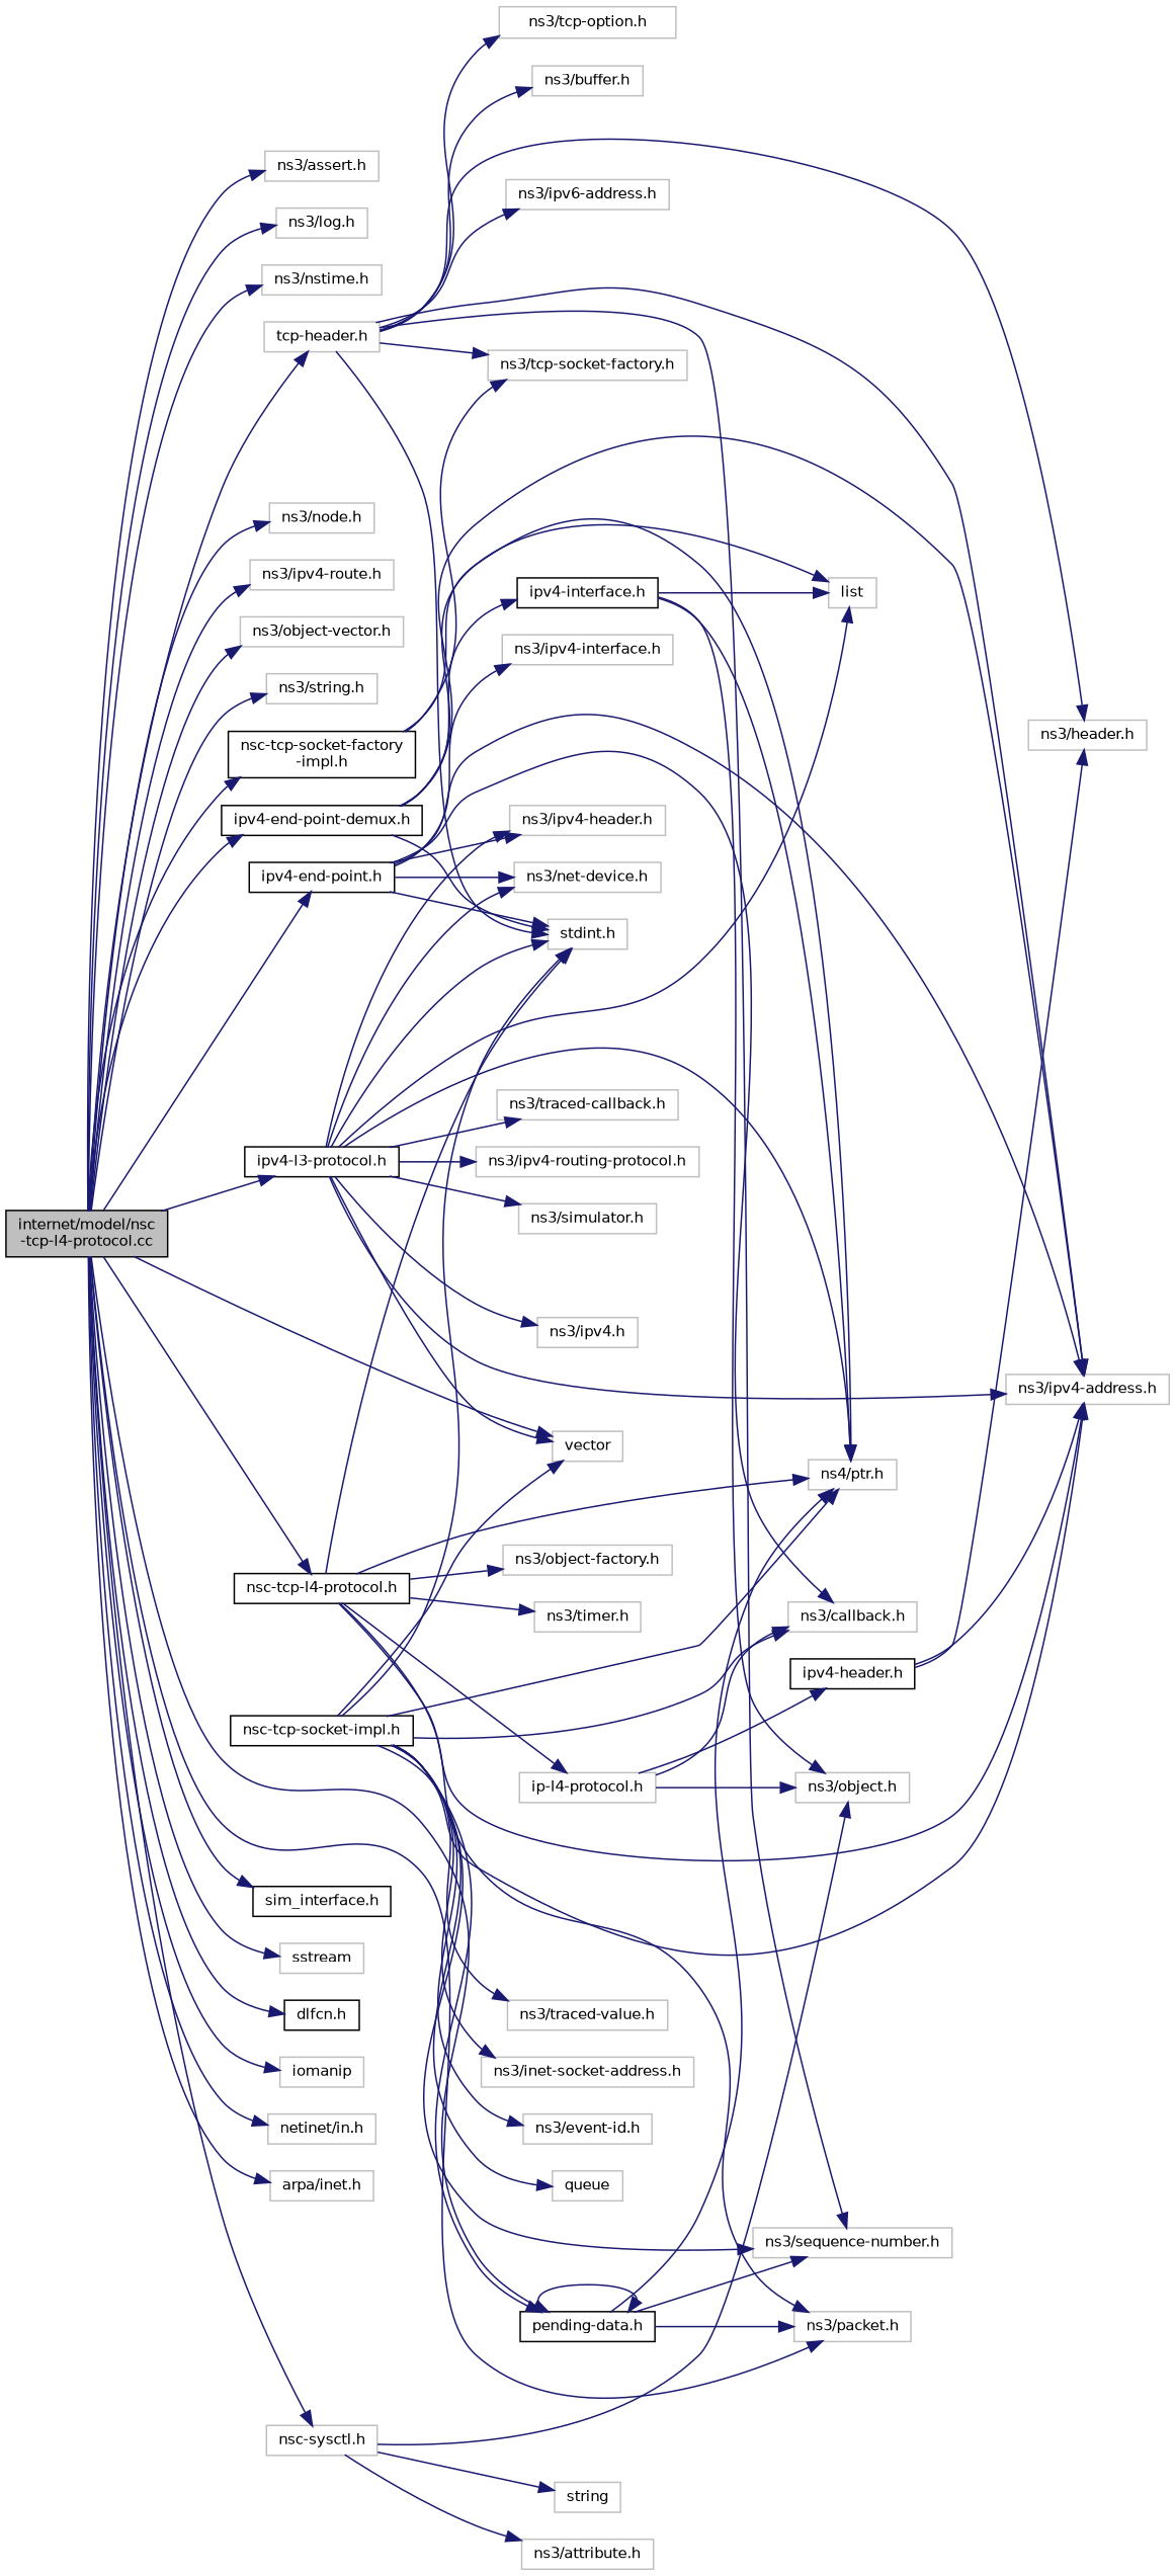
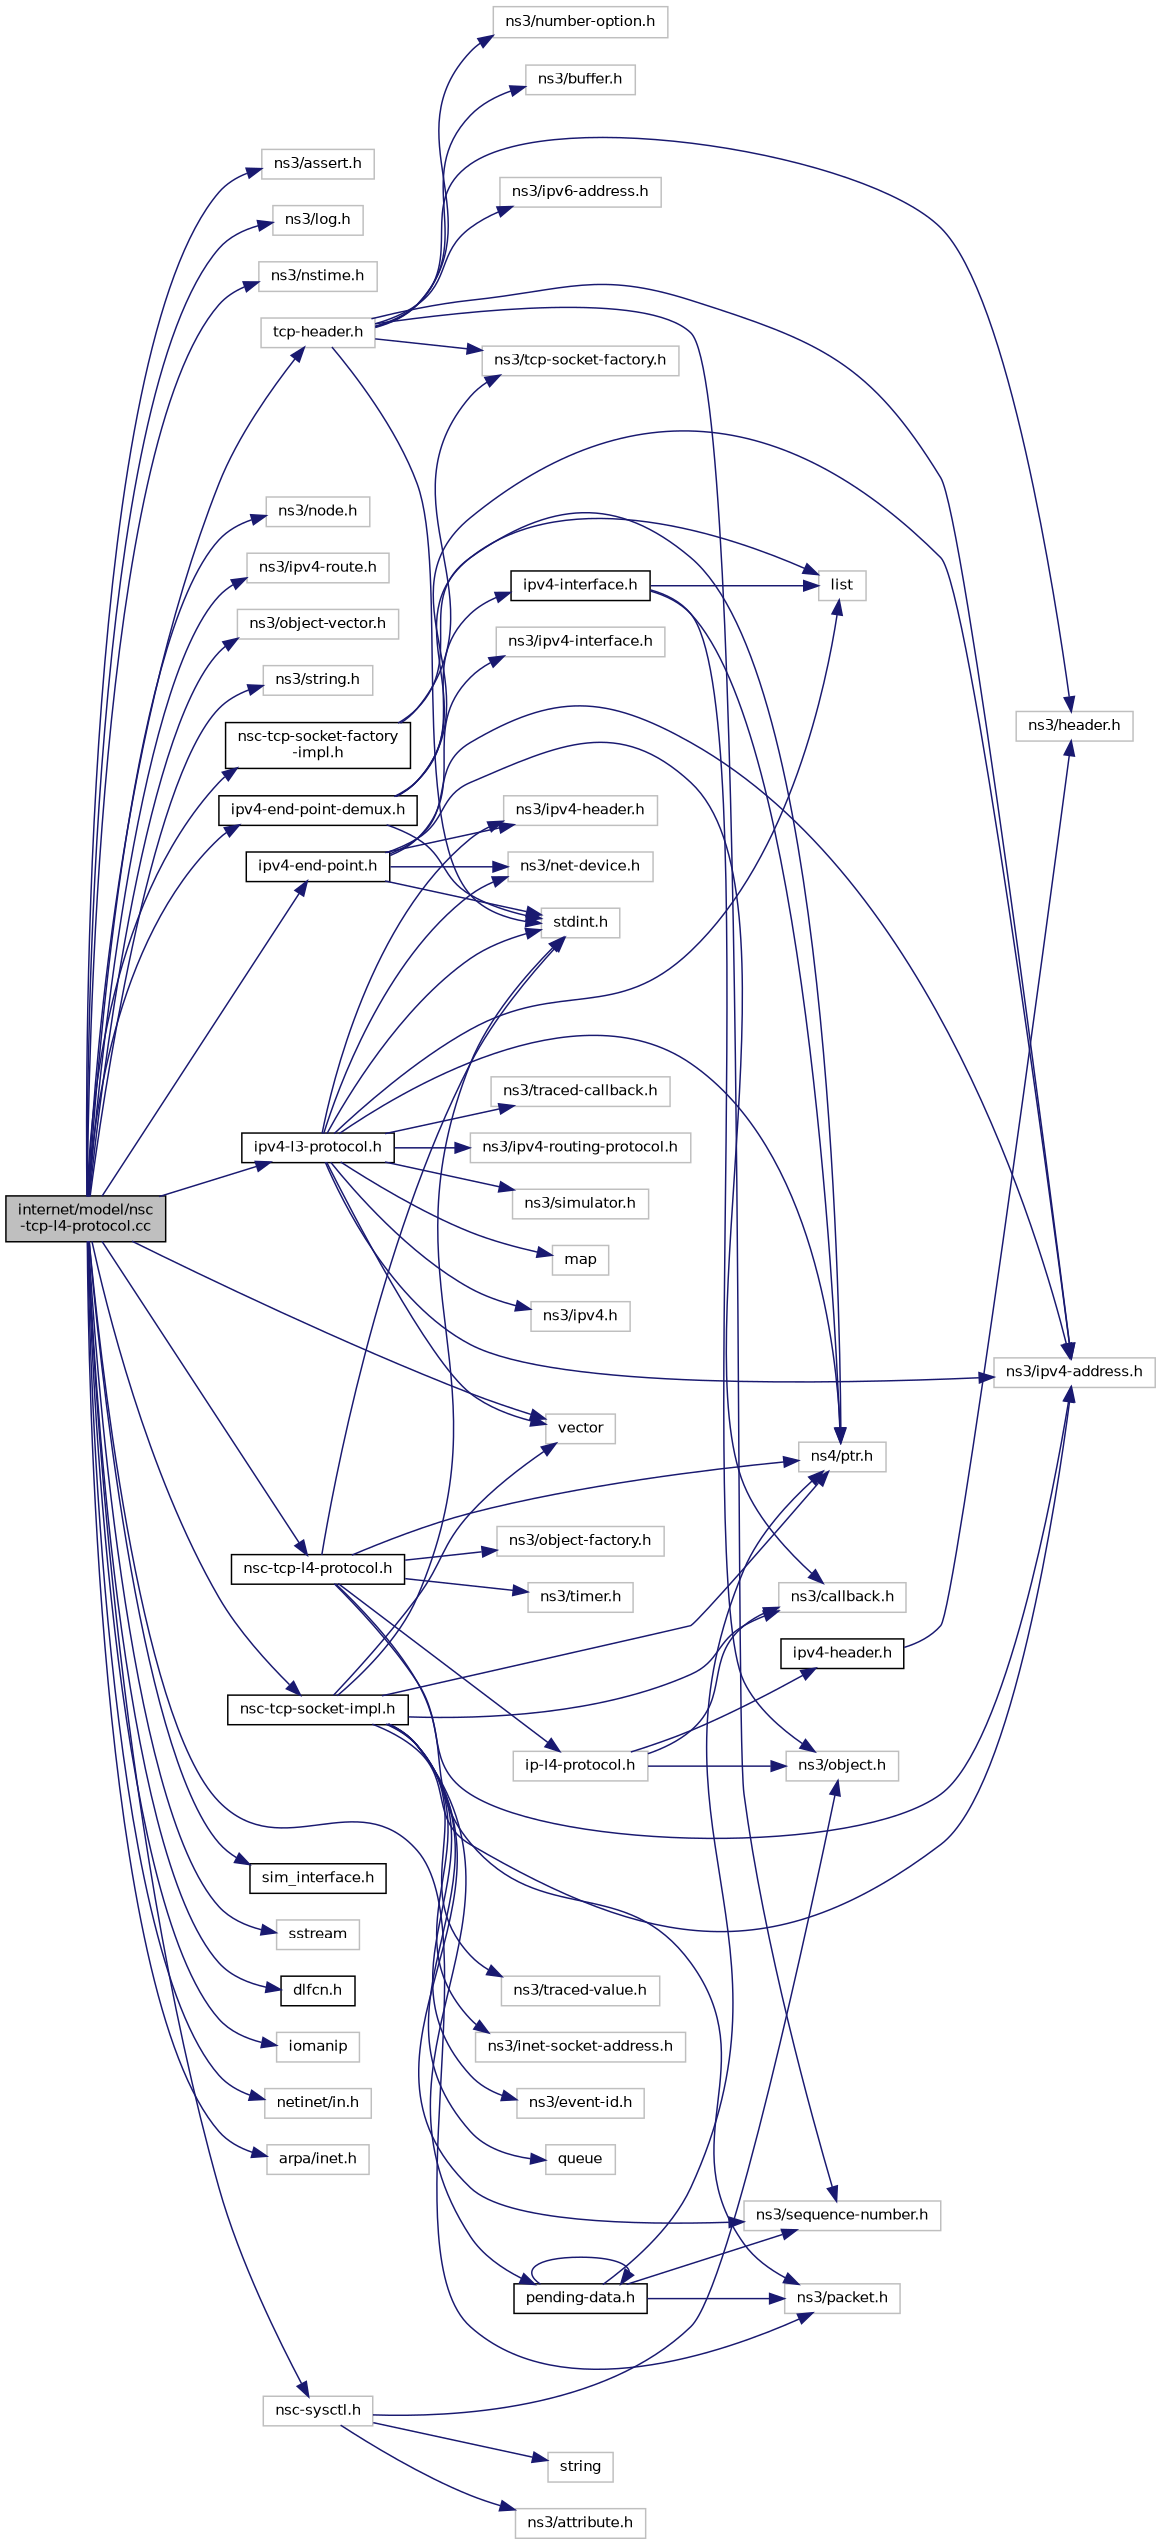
  digraph {
    rankdir=LR
    node [color=grey75 fillcolor=white fontname=Helvetica fontsize=10 shape=record style=filled]
    edge [color=midnightblue fontname=Helvetica fontsize=10 labelfontname=Helvetica labelfontsize=10 style=solid]
    n1 [color=black fillcolor=grey75 fontcolor=black height=0.2 label="internet/model/nsc\l-tcp-l4-protocol.cc" width=0.4]
    n2 [height=0.2 label="ns3/assert.h" width=0.4]
    n3 [height=0.2 label="ns3/log.h" width=0.4]
    n4 [height=0.2 label="ns3/nstime.h" width=0.4]
    n5 [height=0.2 label="ns3/packet.h" width=0.4]
    n6 [height=0.2 label="ns3/node.h" width=0.4]
    n7 [height=0.2 label="ns3/ipv4-route.h" width=0.4]
    n8 [height=0.2 label="ns3/object-vector.h" width=0.4]
    n9 [height=0.2 label="ns3/string.h" width=0.4]
    n10 [height=0.2 label="tcp-header.h" width=0.4]
    n11 [color=black height=0.2 label="ipv4-end-point-demux.h" width=0.4]
    n12 [color=black height=0.2 label="ipv4-end-point.h" width=0.4]
    n13 [color=black height=0.2 label="ipv4-l3-protocol.h" width=0.4]
    n14 [height=0.2 label=vector width=0.4]
    n15 [color=black height=0.2 label="nsc-tcp-l4-protocol.h" width=0.4]
    n16 [color=black height=0.2 label="nsc-tcp-socket-impl.h" width=0.4]
    n17 [height=0.2 label="nsc-sysctl.h" width=0.4]
    n18 [color=black height=0.2 label="nsc-tcp-socket-factory\l-impl.h" width=0.4]
    n19 [color=black height=0.2 label="sim_interface.h" width=0.4]
    n20 [height=0.2 label=sstream width=0.4]
    n21 [color=black height=0.2 label="dlfcn.h" width=0.4]
    n22 [height=0.2 label=iomanip width=0.4]
    n23 [height=0.2 label="netinet/in.h" width=0.4]
    n24 [height=0.2 label="arpa/inet.h" width=0.4]
    n25 [height=0.2 label="stdint.h" width=0.4]
    n26 [height=0.2 label="ns3/header.h" width=0.4]
-   n27 [height=0.2 label="ns3/tcp-option.h" width=0.4]
+   n27 [height=0.2 label="ns3/number-option.h" width=0.4]
    n28 [height=0.2 label="ns3/buffer.h" width=0.4]
    n29 [height=0.2 label="ns3/tcp-socket-factory.h" width=0.4]
    n30 [height=0.2 label="ns3/ipv4-address.h" width=0.4]
    n31 [height=0.2 label="ns3/ipv6-address.h" width=0.4]
    n32 [height=0.2 label="ns3/sequence-number.h" width=0.4]
    n33 [height=0.2 label=list width=0.4]
    n34 [color=black height=0.2 label="ipv4-interface.h" width=0.4]
    n35 [height=0.2 label="ns3/callback.h" width=0.4]
    n36 [height=0.2 label="ns3/net-device.h" width=0.4]
    n37 [height=0.2 label="ns3/ipv4-header.h" width=0.4]
    n38 [height=0.2 label="ns3/ipv4-interface.h" width=0.4]
    n39 [height=0.2 label="ns4/ptr.h" width=0.4]
+   n40 [height=0.2 label=map width=0.4]
    n41 [height=0.2 label="ns3/ipv4.h" width=0.4]
    n42 [height=0.2 label="ns3/traced-callback.h" width=0.4]
    n43 [height=0.2 label="ns3/ipv4-routing-protocol.h" width=0.4]
    n44 [height=0.2 label="ns3/simulator.h" width=0.4]
    n45 [height=0.2 label="ns3/object-factory.h" width=0.4]
    n46 [height=0.2 label="ns3/timer.h" width=0.4]
    n47 [height=0.2 label="ip-l4-protocol.h" width=0.4]
    n48 [height=0.2 label=queue width=0.4]
    n49 [height=0.2 label="ns3/traced-value.h" width=0.4]
    n50 [height=0.2 label="ns3/inet-socket-address.h" width=0.4]
    n51 [height=0.2 label="ns3/event-id.h" width=0.4]
    n52 [color=black height=0.2 label="pending-data.h" width=0.4]
    n53 [height=0.2 label="ns3/object.h" width=0.4]
    n54 [height=0.2 label=string width=0.4]
    n55 [height=0.2 label="ns3/attribute.h" width=0.4]
    n56 [color=black height=0.2 label="ipv4-header.h" width=0.4]
    n1 -> n2
    n1 -> n3
    n1 -> n4
    n1 -> n5
    n1 -> n6
    n1 -> n7
    n1 -> n8
    n1 -> n9
    n1 -> n10
    n1 -> n11
    n1 -> n12
    n1 -> n13
    n1 -> n14
    n1 -> n15
-   n1 -> n52
+   n1 -> n16
    n1 -> n17
    n1 -> n18
    n1 -> n19
    n1 -> n20
    n1 -> n21
    n1 -> n22
    n1 -> n23
    n1 -> n24
    n10 -> n25
    n10 -> n26
    n10 -> n27
    n10 -> n28
    n10 -> n29
    n10 -> n30
    n10 -> n31
    n10 -> n32
    n11 -> n25
    n11 -> n30
    n11 -> n33
    n11 -> n34
    n12 -> n25
    n12 -> n30
    n12 -> n35
    n12 -> n36
    n12 -> n37
    n12 -> n38
    n13 -> n14
    n13 -> n25
    n13 -> n30
    n13 -> n33
    n13 -> n36
    n13 -> n37
    n13 -> n39
+   n13 -> n40
    n13 -> n41
    n13 -> n42
    n13 -> n43
    n13 -> n44
    n15 -> n5
    n15 -> n25
    n15 -> n30
    n15 -> n39
    n15 -> n45
    n15 -> n46
    n15 -> n47
    n16 -> n14
    n16 -> n25
    n16 -> n30
    n16 -> n32
    n16 -> n35
    n16 -> n39
    n16 -> n48
    n16 -> n49
    n16 -> n50
    n16 -> n51
    n16 -> n52
    n17 -> n53
    n17 -> n54
    n17 -> n55
    n18 -> n29
    n18 -> n39
    n34 -> n33
    n34 -> n39
    n34 -> n53
    n47 -> n35
    n47 -> n53
    n47 -> n56
    n52 -> n5
    n52 -> n32
    n52 -> n39
    n52 -> n52
    n56 -> n26
-   n56 -> n30
  }
